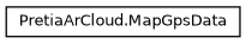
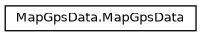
  digraph {
    rankdir=LR
-   n1 [color=black fillcolor=white fontname=Helvetica fontsize=10 height=0.2 label="PretiaArCloud.MapGpsData" shape=record style=filled width=0.4]
+   n1 [color=black fillcolor=white fontname=Helvetica fontsize=10 height=0.2 label="MapGpsData.MapGpsData" shape=record style=filled width=0.4]
  }
